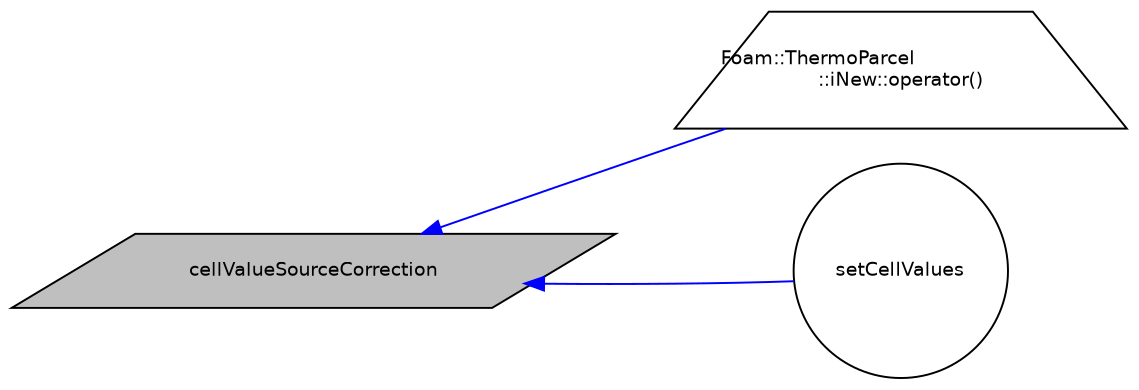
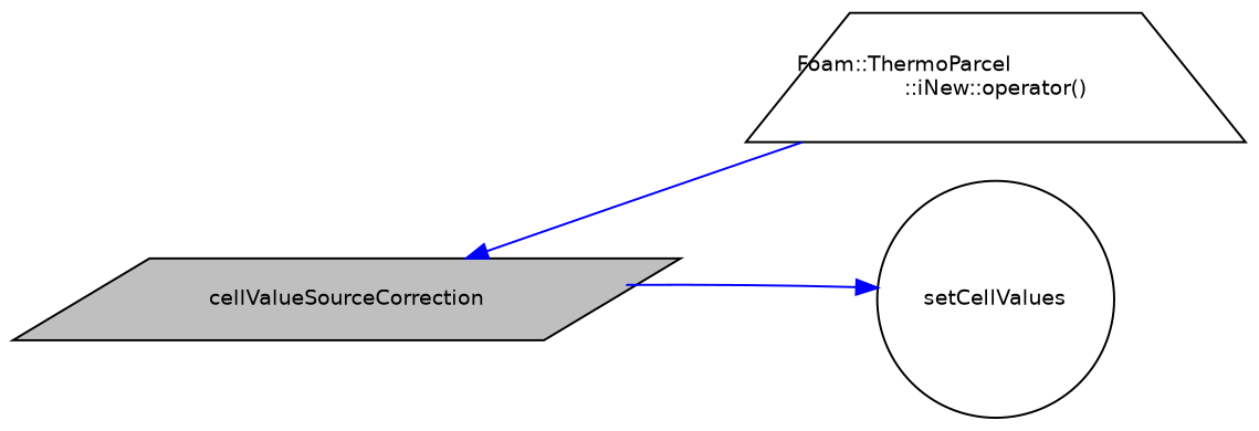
  digraph {
    rankdir=LR
    node [color=black fontname=Helvetica fontsize=10]
    edge [color=blue dir=back fontname=Helvetica fontsize=10 labelfontname=Helvetica labelfontsize=10 style=solid]
    n1 [fillcolor=grey75 fontcolor=black height=0.2 label=cellValueSourceCorrection shape=parallelogram style=filled width=0.4]
    n2 [height=0.2 label="Foam::ThermoParcel\l::iNew::operator()" shape=trapezium width=0.4]
    n3 [height=0.2 label=setCellValues shape=circle width=0.4]
    n1 -> n2
-   n1 -> n3
+   n3 -> n1
  }
